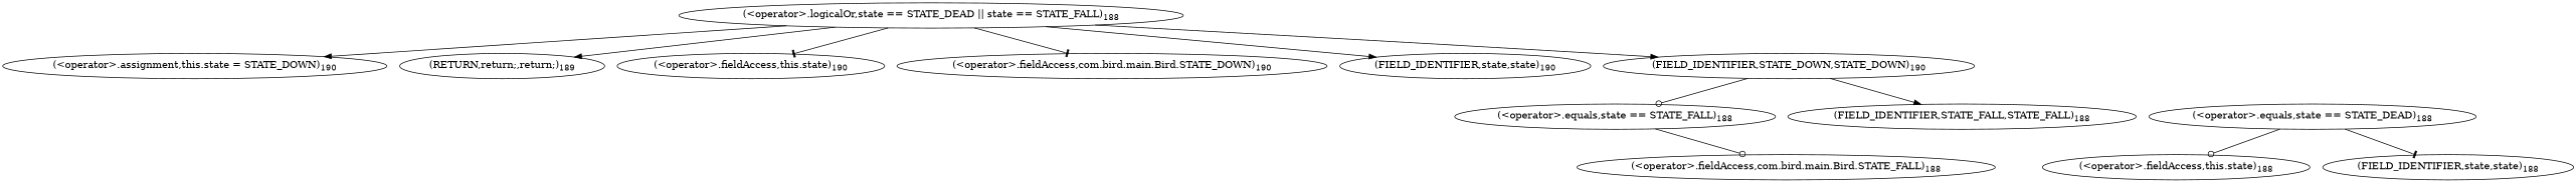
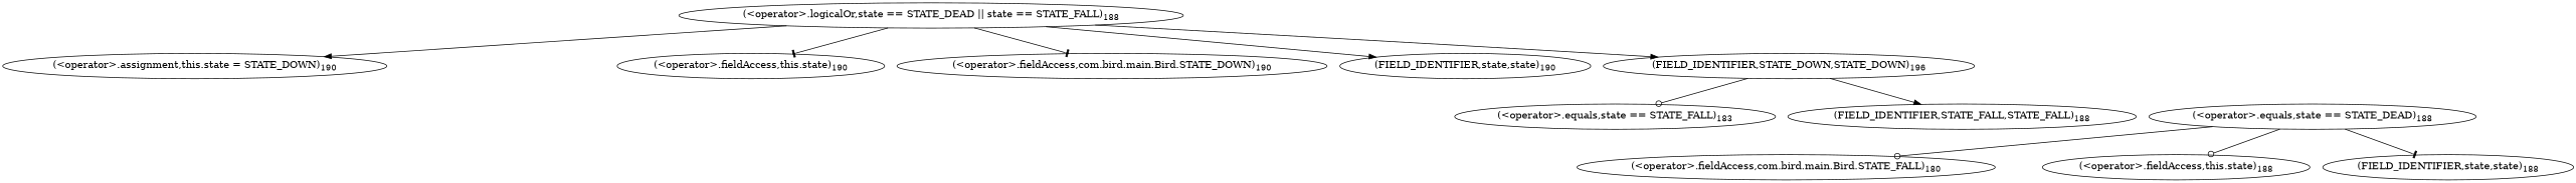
  digraph {
    edge [arrowhead=normal]
    n1 [label=<(&lt;operator&gt;.assignment,this.state = STATE_DOWN)<SUB>190</SUB>>]
    n2 [label=<(&lt;operator&gt;.logicalOr,state == STATE_DEAD || state == STATE_FALL)<SUB>188</SUB>>]
-   n3 [label=<(RETURN,return;,return;)<SUB>189</SUB>>]
    n4 [label=<(&lt;operator&gt;.fieldAccess,this.state)<SUB>190</SUB>>]
    n5 [label=<(&lt;operator&gt;.fieldAccess,com.bird.main.Bird.STATE_DOWN)<SUB>190</SUB>>]
    n6 [label=<(FIELD_IDENTIFIER,state,state)<SUB>190</SUB>>]
-   n7 [label=<(FIELD_IDENTIFIER,STATE_DOWN,STATE_DOWN)<SUB>190</SUB>>]
-   n8 [label=<(&lt;operator&gt;.equals,state == STATE_FALL)<SUB>188</SUB>>]
+   n7 [label=<(FIELD_IDENTIFIER,STATE_DOWN,STATE_DOWN)<SUB>196</SUB>>]
+   n8 [label=<(&lt;operator&gt;.equals,state == STATE_FALL)<SUB>183</SUB>>]
    n9 [label=<(FIELD_IDENTIFIER,STATE_FALL,STATE_FALL)<SUB>188</SUB>>]
    n10 [label=<(&lt;operator&gt;.equals,state == STATE_DEAD)<SUB>188</SUB>>]
    n11 [label=<(&lt;operator&gt;.fieldAccess,this.state)<SUB>188</SUB>>]
-   n12 [label=<(&lt;operator&gt;.fieldAccess,com.bird.main.Bird.STATE_FALL)<SUB>188</SUB>>]
+   n12 [label=<(&lt;operator&gt;.fieldAccess,com.bird.main.Bird.STATE_FALL)<SUB>180</SUB>>]
    n13 [label=<(FIELD_IDENTIFIER,state,state)<SUB>188</SUB>>]
    n2 -> n1
-   n2 -> n3
    n2 -> n4 [arrowhead=tee]
    n2 -> n5 [arrowhead=tee]
    n2 -> n6
    n2 -> n7
    n7 -> n8 [arrowhead=odot]
    n7 -> n9
    n10 -> n11 [arrowhead=odot]
-   n8 -> n12 [arrowhead=odot]
+   n10 -> n12 [arrowhead=odot]
    n10 -> n13 [arrowhead=tee]
  }
